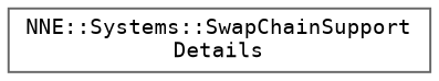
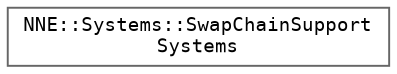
  digraph {
    rankdir=LR
    fontname="DejaVu Sans Mono"
-   n1 [color=grey40 fillcolor=white fontname="DejaVu Sans Mono" fontsize=10 height=0.2 label="NNE::Systems::SwapChainSupport\lDetails" shape=box style=filled width=0.4]
+   n1 [color=grey40 fillcolor=white fontname="DejaVu Sans Mono" fontsize=10 height=0.2 label="NNE::Systems::SwapChainSupport\lSystems" shape=box style=filled width=0.4]
  }
